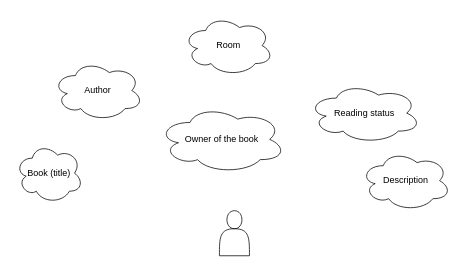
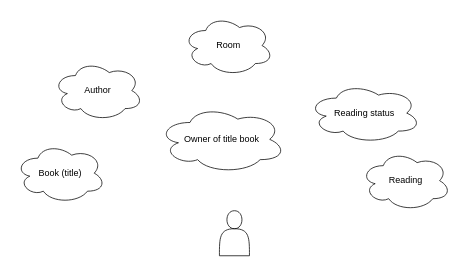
  <mxCell id="0" />
  <mxCell id="1" parent="0" />
  <mxCell id="2" value="" style="shape=actor;whiteSpace=wrap;html=1;" parent="1" vertex="1"><mxGeometry x="291.75" y="280" width="40" height="60" as="geometry" /></mxCell>
  <mxCell id="3" value="Author" style="ellipse;shape=cloud;whiteSpace=wrap;html=1;" parent="1" vertex="1"><mxGeometry x="70" y="80" width="120" height="80" as="geometry" /></mxCell>
- <mxCell id="4" value="Book (title)" style="ellipse;shape=cloud;whiteSpace=wrap;html=1;" parent="1" vertex="1"><mxGeometry x="20" y="190" width="90" height="80" as="geometry" /></mxCell>
+ <mxCell id="4" value="Book (title)" style="ellipse;shape=cloud;whiteSpace=wrap;html=1;" parent="1" vertex="1"><mxGeometry x="20" y="190" width="120" height="80" as="geometry" /></mxCell>
  <mxCell id="5" value="Room" style="ellipse;shape=cloud;whiteSpace=wrap;html=1;" parent="1" vertex="1"><mxGeometry x="243.5" y="20" width="120" height="80" as="geometry" /></mxCell>
  <mxCell id="6" value="Reading status" style="ellipse;shape=cloud;whiteSpace=wrap;html=1;" parent="1" vertex="1"><mxGeometry x="410" y="110" width="150" height="80" as="geometry" /></mxCell>
- <mxCell id="7" value="Description" style="ellipse;shape=cloud;whiteSpace=wrap;html=1;" parent="1" vertex="1"><mxGeometry x="480" y="200" width="120" height="80" as="geometry" /></mxCell>
- <mxCell id="8" value="Owner of the book" style="ellipse;shape=cloud;whiteSpace=wrap;html=1;" parent="1" vertex="1"><mxGeometry x="210" y="140" width="170" height="90" as="geometry" /></mxCell>
+ <mxCell id="7" value="Reading" style="ellipse;shape=cloud;whiteSpace=wrap;html=1;" parent="1" vertex="1"><mxGeometry x="480" y="200" width="120" height="80" as="geometry" /></mxCell>
+ <mxCell id="8" value="Owner of title book" style="ellipse;shape=cloud;whiteSpace=wrap;html=1;" parent="1" vertex="1"><mxGeometry x="210" y="140" width="170" height="90" as="geometry" /></mxCell>
